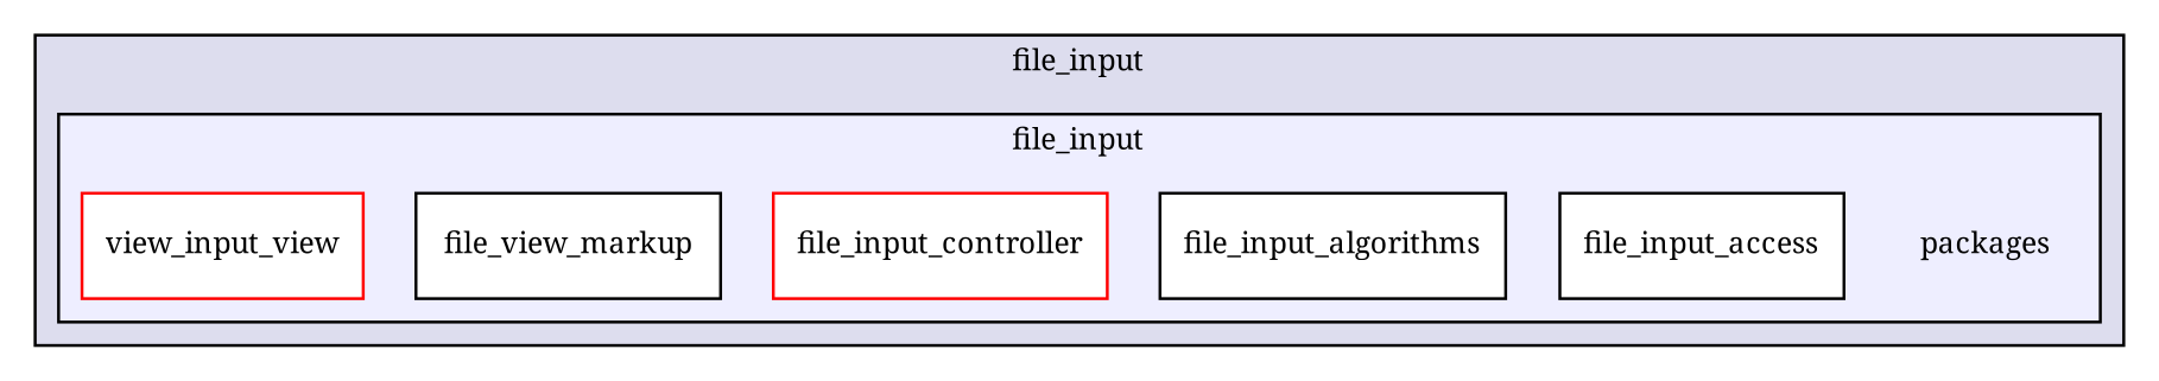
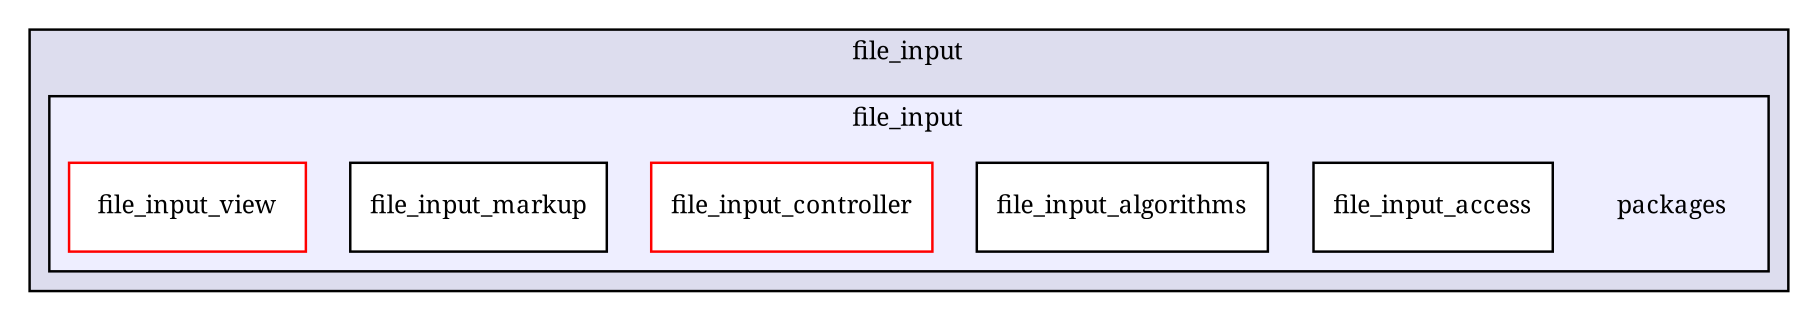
  digraph {
    compound=true
    fontname="Noto Serif"
    node [fontname="Noto Serif" fontsize=10 shape=box color=black fillcolor=white style=filled]
    n1 [label=packages shape=plaintext color="" fillcolor="" style=""]
    n2 [label=file_input_access]
    n3 [label=file_input_algorithms]
    n4 [color=red label=file_input_controller]
-   n5 [label=file_view_markup]
-   n6 [color=red label=view_input_view]
+   n5 [label=file_input_markup]
+   n6 [color=red label=file_input_view]
    subgraph cluster_1 {
      bgcolor="#ddddee"
      fontsize=10
      label=file_input
      pencolor=black
      subgraph cluster_2 {
        bgcolor="#eeeeff"
        fontsize=10
        pencolor=black
        n1
        n2
        n3
        n4
        n5
        n6
      }
    }
  }
